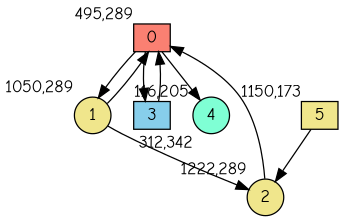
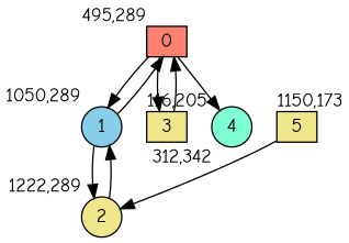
  digraph {
    bgcolor=white
    fontname="Comic Neue"
    node [fillcolor=skyblue fixedsize=true fontname="Comic Neue" shape=box style=filled]
    edge [fontname="Comic Neue"]
    0 [fillcolor=salmon height=0.3 width=0.4 xlabel="495,289"]
-   1 [fillcolor=khaki height=0.3 shape=circle width=0.4 xlabel="1050,289"]
-   3 [height=0.3 width=0.4 xlabel="116,205"]
+   1 [height=0.3 shape=circle width=0.4 xlabel="1050,289"]
+   3 [fillcolor=khaki height=0.3 width=0.4 xlabel="116,205"]
    4 [fillcolor=aquamarine height=0.3 shape=circle width=0.4 xlabel="312,342"]
    2 [fillcolor=khaki height=0.3 shape=circle width=0.4 xlabel="1222,289"]
    5 [fillcolor=khaki height=0.3 width=0.4 xlabel="1150,173"]
    0 -> 1
    0 -> 3
    0 -> 4
    1 -> 0
    1 -> 2
    3 -> 0
-   2 -> 0
+   2 -> 1
    5 -> 2
  }
